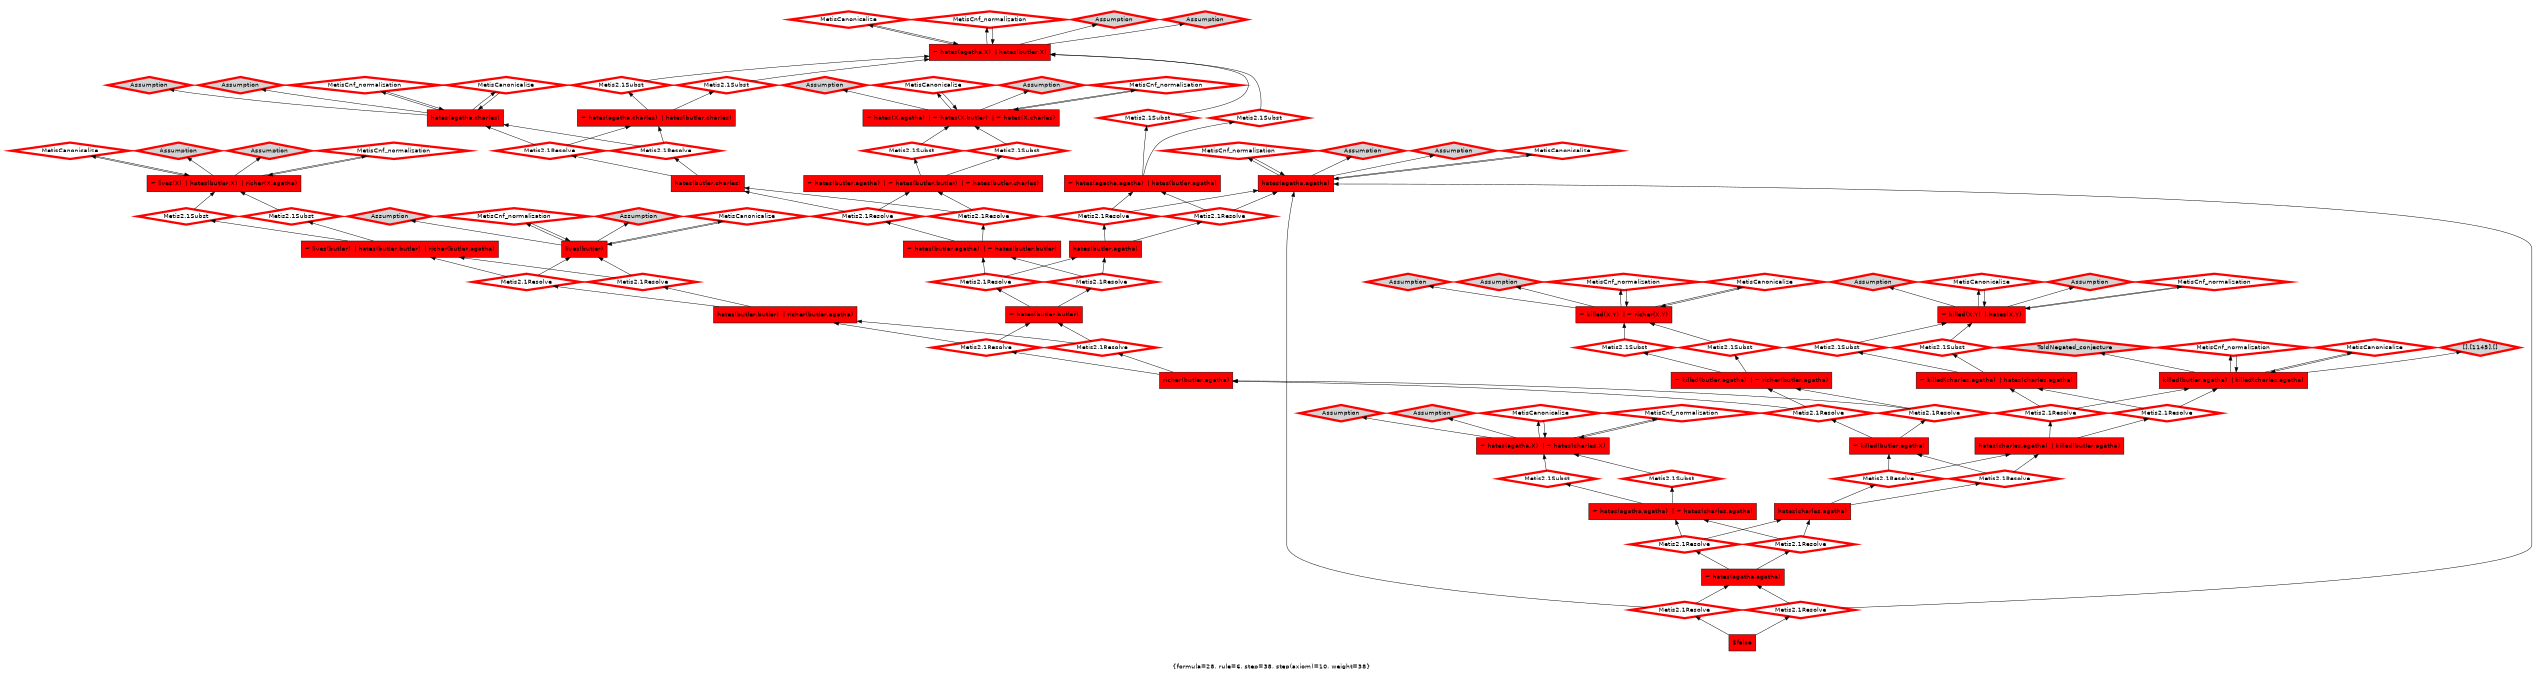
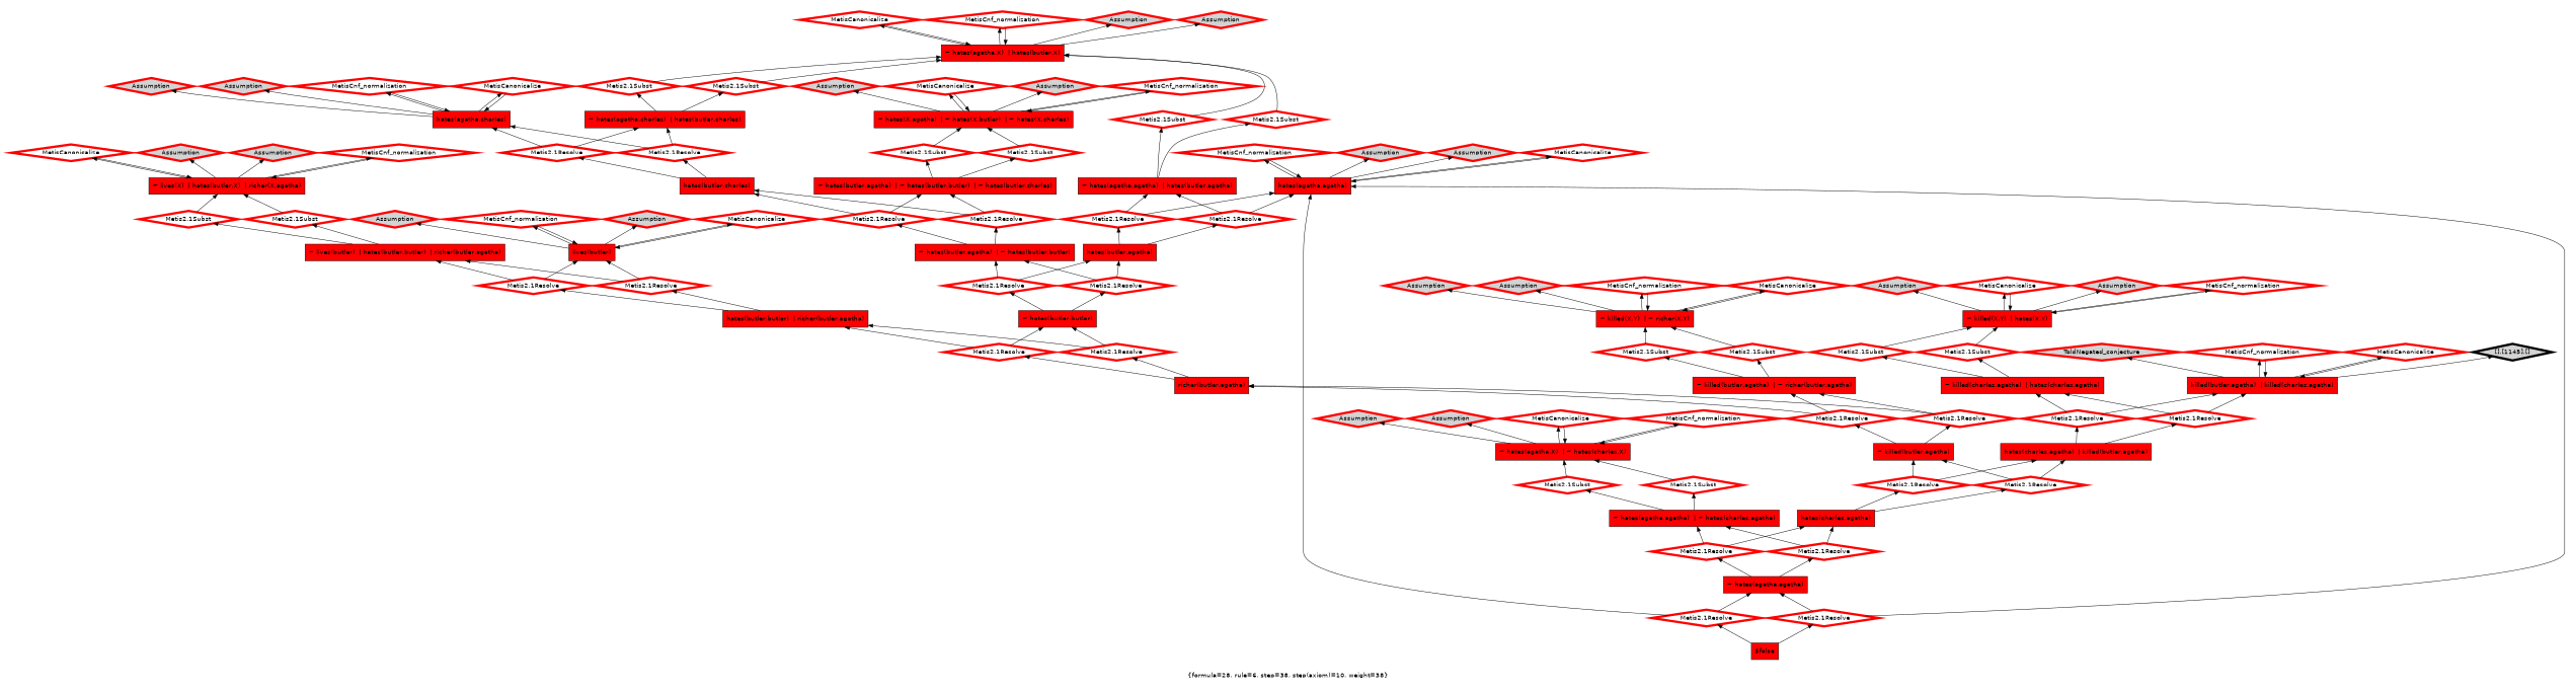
  digraph {
    label="{formula=28, rule=6, step=38, step(axiom)=10, weight=38}"
    labelloc=b
    rankdir=BT
    fontname="DejaVu Sans"
    node [color=red fillcolor=white shape=diamond style=filled fontname="DejaVu Sans" penwidth=5]
    edge [fontname="DejaVu Sans"]
    n1 [color=black fillcolor=red label="~ lives(X)  | hates(butler,X)  | richer(X,agatha)" shape=box penwidth=""]
    n2 [fillcolor=lightgrey label=Assumption]
    n3 [label=MetisCnf_normalization]
    n4 [label=MetisCanonicalize]
    n5 [fillcolor=lightgrey label=Assumption]
    n6 [color=black fillcolor=red label="killed(butler,agatha)  | killed(charles,agatha)" shape=box penwidth=""]
    n7 [label=MetisCnf_normalization]
    n8 [label=MetisCanonicalize]
-   n9 [fillcolor=lightgrey label="[],[1145],[]"]
+   n9 [color=black fillcolor=lightgrey label="[],[1145],[]"]
    n10 [fillcolor=lightgrey label=ToldNegated_conjecture]
    n11 [color=black fillcolor=red label="hates(agatha,charles)" shape=box penwidth=""]
    n12 [fillcolor=lightgrey label=Assumption]
    n13 [fillcolor=lightgrey label=Assumption]
    n14 [label=MetisCnf_normalization]
    n15 [label=MetisCanonicalize]
    n16 [color=black fillcolor=red label="~ hates(agatha,X)  | hates(butler,X)" shape=box penwidth=""]
    n17 [label=MetisCanonicalize]
    n18 [label=MetisCnf_normalization]
    n19 [fillcolor=lightgrey label=Assumption]
    n20 [fillcolor=lightgrey label=Assumption]
    n21 [color=black fillcolor=red label="~ hates(X,agatha)  | ~ hates(X,butler)  | ~ hates(X,charles)" shape=box penwidth=""]
    n22 [fillcolor=lightgrey label=Assumption]
    n23 [label=MetisCanonicalize]
    n24 [fillcolor=lightgrey label=Assumption]
    n25 [label=MetisCnf_normalization]
    n26 [color=black fillcolor=red label="~ hates(agatha,X)  | ~ hates(charles,X)" shape=box penwidth=""]
    n27 [fillcolor=lightgrey label=Assumption]
    n28 [label=MetisCanonicalize]
    n29 [label=MetisCnf_normalization]
    n30 [fillcolor=lightgrey label=Assumption]
    n31 [color=black fillcolor=red label="~ hates(agatha,charles)  | hates(butler,charles)" shape=box penwidth=""]
    n32 [label="Metis2.1Subst"]
    n33 [label="Metis2.1Subst"]
    n34 [color=black fillcolor=red label="$false" shape=box penwidth=""]
    n35 [label="Metis2.1Resolve"]
    n36 [label="Metis2.1Resolve"]
    n37 [color=black fillcolor=red label="~ killed(butler,agatha)  | ~ richer(butler,agatha)" shape=box penwidth=""]
    n38 [label="Metis2.1Subst"]
    n39 [label="Metis2.1Subst"]
    n40 [color=black fillcolor=red label="~ hates(butler,agatha)  | ~ hates(butler,butler)" shape=box penwidth=""]
    n41 [label="Metis2.1Resolve"]
    n42 [label="Metis2.1Resolve"]
    n43 [color=black fillcolor=red label="~ killed(charles,agatha)  | hates(charles,agatha)" shape=box penwidth=""]
    n44 [label="Metis2.1Subst"]
    n45 [label="Metis2.1Subst"]
    n46 [color=black fillcolor=red label="~ killed(X,Y)  | ~ richer(X,Y)" shape=box penwidth=""]
    n47 [label=MetisCanonicalize]
    n48 [fillcolor=lightgrey label=Assumption]
    n49 [fillcolor=lightgrey label=Assumption]
    n50 [label=MetisCnf_normalization]
    n51 [color=black fillcolor=red label="~ hates(agatha,agatha)  | ~ hates(charles,agatha)" shape=box penwidth=""]
    n52 [label="Metis2.1Subst"]
    n53 [label="Metis2.1Subst"]
    n54 [color=black fillcolor=red label="hates(agatha,agatha)" shape=box penwidth=""]
    n55 [fillcolor=lightgrey label=Assumption]
    n56 [label=MetisCanonicalize]
    n57 [label=MetisCnf_normalization]
    n58 [fillcolor=lightgrey label=Assumption]
    n59 [color=black fillcolor=red label="~ killed(butler,agatha)" shape=box penwidth=""]
    n60 [label="Metis2.1Resolve"]
    n61 [label="Metis2.1Resolve"]
    n62 [color=black fillcolor=red label="richer(butler,agatha)" shape=box penwidth=""]
    n63 [label="Metis2.1Resolve"]
    n64 [label="Metis2.1Resolve"]
    n65 [color=black fillcolor=red label="lives(butler)" shape=box penwidth=""]
    n66 [fillcolor=lightgrey label=Assumption]
    n67 [label=MetisCnf_normalization]
    n68 [fillcolor=lightgrey label=Assumption]
    n69 [label=MetisCanonicalize]
    n70 [color=black fillcolor=red label="hates(charles,agatha)" shape=box penwidth=""]
    n71 [label="Metis2.1Resolve"]
    n72 [label="Metis2.1Resolve"]
    n73 [color=black fillcolor=red label="hates(butler,agatha)" shape=box penwidth=""]
    n74 [label="Metis2.1Resolve"]
    n75 [label="Metis2.1Resolve"]
    n76 [color=black fillcolor=red label="~ hates(agatha,agatha)" shape=box penwidth=""]
    n77 [label="Metis2.1Resolve"]
    n78 [label="Metis2.1Resolve"]
    n79 [color=black fillcolor=red label="~ hates(butler,agatha)  | ~ hates(butler,butler)  | ~ hates(butler,charles)" shape=box penwidth=""]
    n80 [label="Metis2.1Subst"]
    n81 [label="Metis2.1Subst"]
    n82 [color=black fillcolor=red label="~ lives(butler)  | hates(butler,butler)  | richer(butler,agatha)" shape=box penwidth=""]
    n83 [label="Metis2.1Subst"]
    n84 [label="Metis2.1Subst"]
    n85 [color=black fillcolor=red label="~ hates(agatha,agatha)  | hates(butler,agatha)" shape=box penwidth=""]
    n86 [label="Metis2.1Subst"]
    n87 [label="Metis2.1Subst"]
    n88 [color=black fillcolor=red label="~ killed(X,Y)  | hates(X,Y)" shape=box penwidth=""]
    n89 [label=MetisCnf_normalization]
    n90 [fillcolor=lightgrey label=Assumption]
    n91 [label=MetisCanonicalize]
    n92 [fillcolor=lightgrey label=Assumption]
    n93 [color=black fillcolor=red label="hates(butler,butler)  | richer(butler,agatha)" shape=box penwidth=""]
    n94 [label="Metis2.1Resolve"]
    n95 [label="Metis2.1Resolve"]
    n96 [color=black fillcolor=red label="hates(charles,agatha)  | killed(butler,agatha)" shape=box penwidth=""]
    n97 [label="Metis2.1Resolve"]
    n98 [label="Metis2.1Resolve"]
    n99 [color=black fillcolor=red label="hates(butler,charles)" shape=box penwidth=""]
    n100 [label="Metis2.1Resolve"]
    n101 [label="Metis2.1Resolve"]
    n102 [color=black fillcolor=red label="~ hates(butler,butler)" shape=box penwidth=""]
    n103 [label="Metis2.1Resolve"]
    n104 [label="Metis2.1Resolve"]
    n1 -> n2
    n1 -> n3
    n1 -> n4
    n1 -> n5
    n3 -> n1
    n4 -> n1
    n6 -> n7
    n6 -> n8
    n6 -> n9
    n6 -> n10
    n7 -> n6
    n8 -> n6
    n11 -> n12
    n11 -> n13
    n11 -> n14
    n11 -> n15
    n14 -> n11
    n15 -> n11
    n16 -> n17
    n16 -> n18
    n16 -> n19
    n16 -> n20
    n17 -> n16
    n18 -> n16
    n21 -> n22
    n21 -> n23
    n21 -> n24
    n21 -> n25
    n23 -> n21
    n25 -> n21
    n26 -> n27
    n26 -> n28
    n26 -> n29
    n26 -> n30
    n28 -> n26
    n29 -> n26
    n31 -> n32
    n31 -> n33
    n32 -> n16
    n33 -> n16
    n34 -> n35
    n34 -> n36
    n35 -> n54
    n35 -> n76
    n36 -> n54
    n36 -> n76
    n37 -> n38
    n37 -> n39
    n38 -> n46
    n39 -> n46
    n40 -> n41
    n40 -> n42
    n41 -> n79
    n41 -> n99
    n42 -> n79
    n42 -> n99
    n43 -> n44
    n43 -> n45
    n44 -> n88
    n45 -> n88
    n46 -> n47
    n46 -> n48
    n46 -> n49
    n46 -> n50
    n47 -> n46
    n50 -> n46
    n51 -> n52
    n51 -> n53
    n52 -> n26
    n53 -> n26
    n54 -> n55
    n54 -> n56
    n54 -> n57
    n54 -> n58
    n56 -> n54
    n57 -> n54
    n59 -> n60
    n59 -> n61
    n60 -> n37
    n60 -> n62
    n61 -> n37
    n61 -> n62
    n62 -> n63
    n62 -> n64
    n63 -> n93
    n63 -> n102
    n64 -> n93
    n64 -> n102
    n65 -> n66
    n65 -> n67
    n65 -> n68
    n65 -> n69
    n67 -> n65
    n69 -> n65
    n70 -> n71
    n70 -> n72
    n71 -> n59
    n71 -> n96
    n72 -> n59
    n72 -> n96
    n73 -> n74
    n73 -> n75
    n74 -> n54
    n74 -> n85
    n75 -> n54
    n75 -> n85
    n76 -> n77
    n76 -> n78
    n77 -> n51
    n77 -> n70
    n78 -> n51
    n78 -> n70
    n79 -> n80
    n79 -> n81
    n80 -> n21
    n81 -> n21
    n82 -> n83
    n82 -> n84
    n83 -> n1
    n84 -> n1
    n85 -> n86
    n85 -> n87
    n86 -> n16
    n87 -> n16
    n88 -> n89
    n88 -> n90
    n88 -> n91
    n88 -> n92
    n89 -> n88
    n91 -> n88
    n93 -> n94
    n93 -> n95
    n94 -> n65
    n94 -> n82
    n95 -> n65
    n95 -> n82
    n96 -> n97
    n96 -> n98
    n97 -> n6
    n97 -> n43
    n98 -> n6
    n98 -> n43
    n99 -> n100
    n99 -> n101
    n100 -> n11
    n100 -> n31
    n101 -> n11
    n101 -> n31
    n102 -> n103
    n102 -> n104
    n103 -> n40
    n103 -> n73
    n104 -> n40
    n104 -> n73
  }
